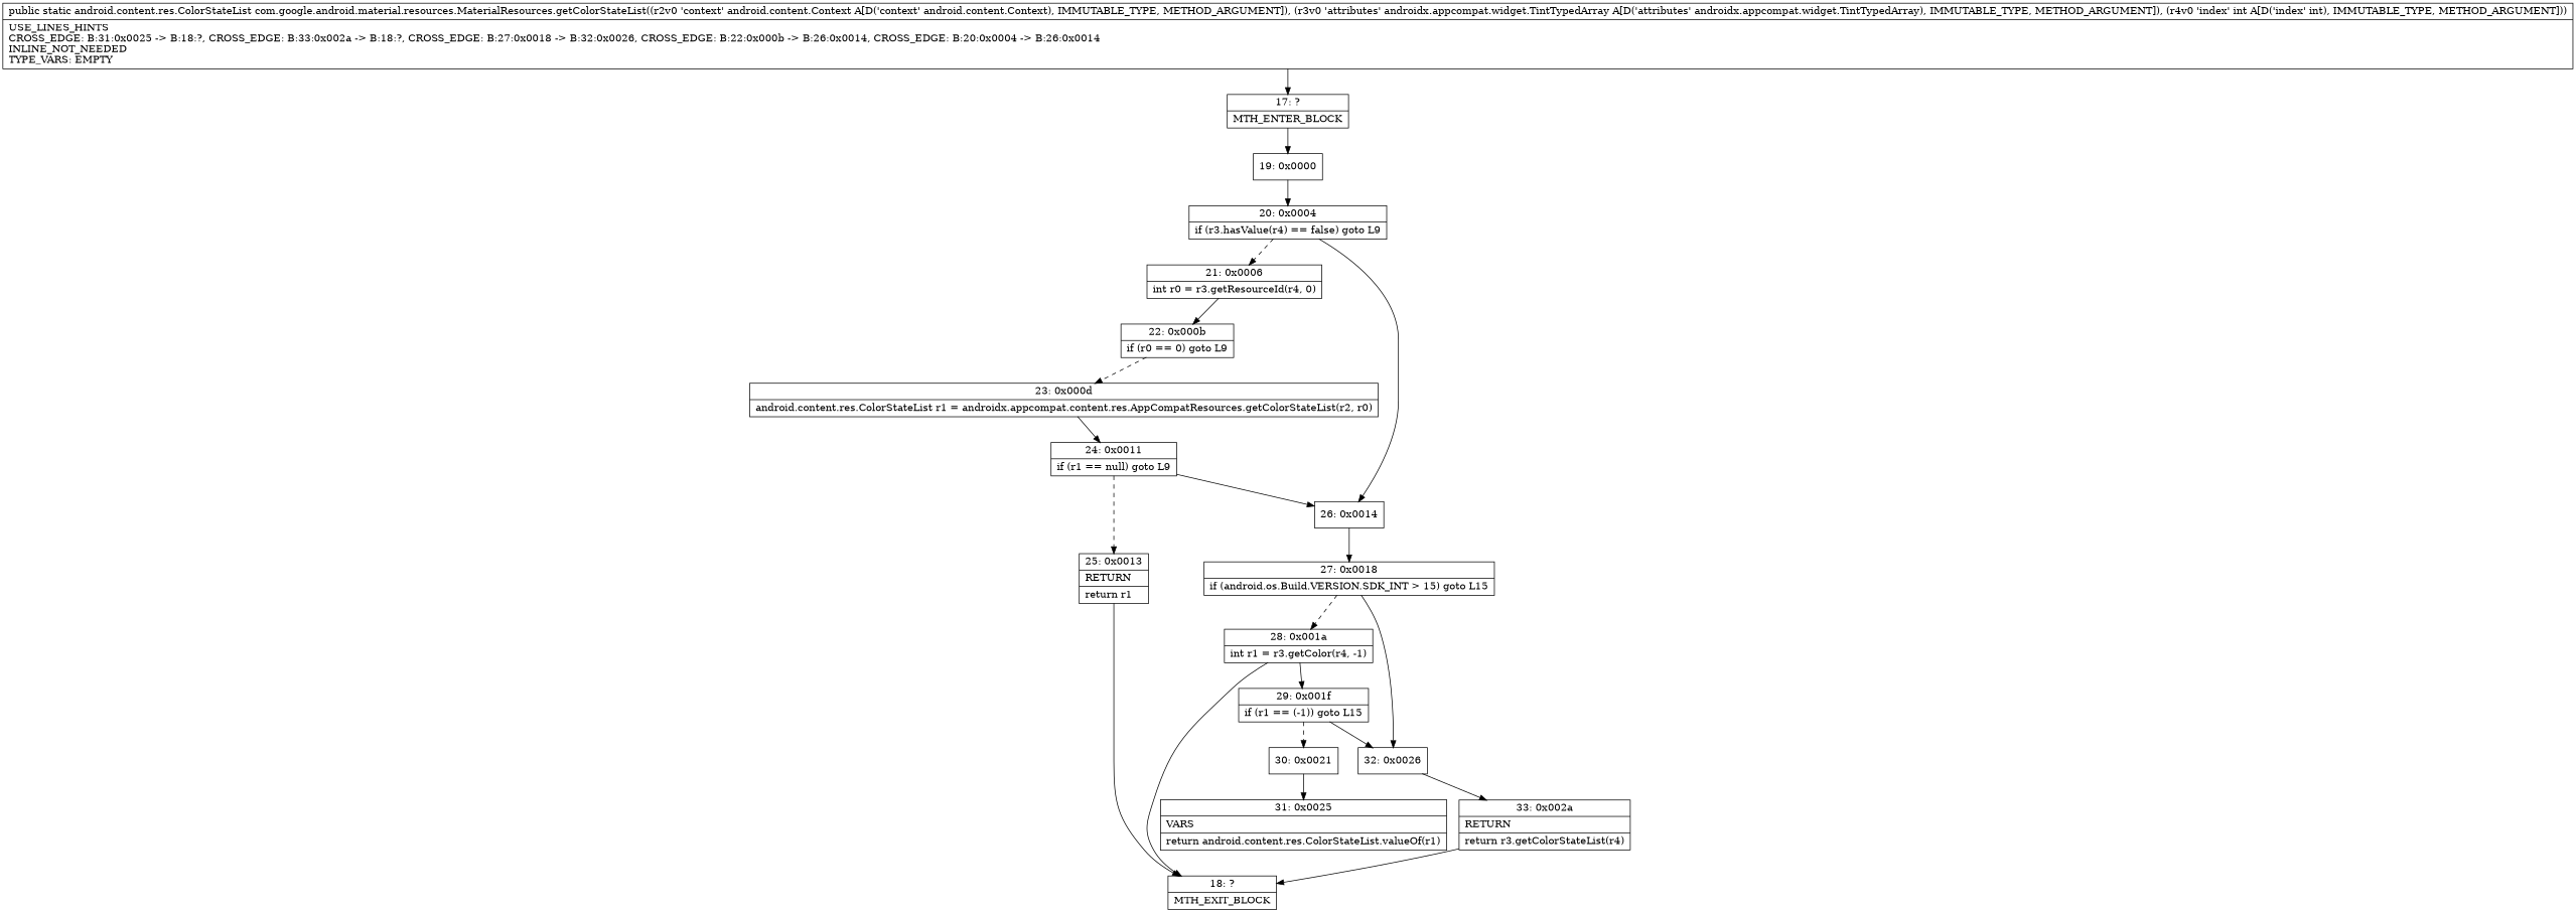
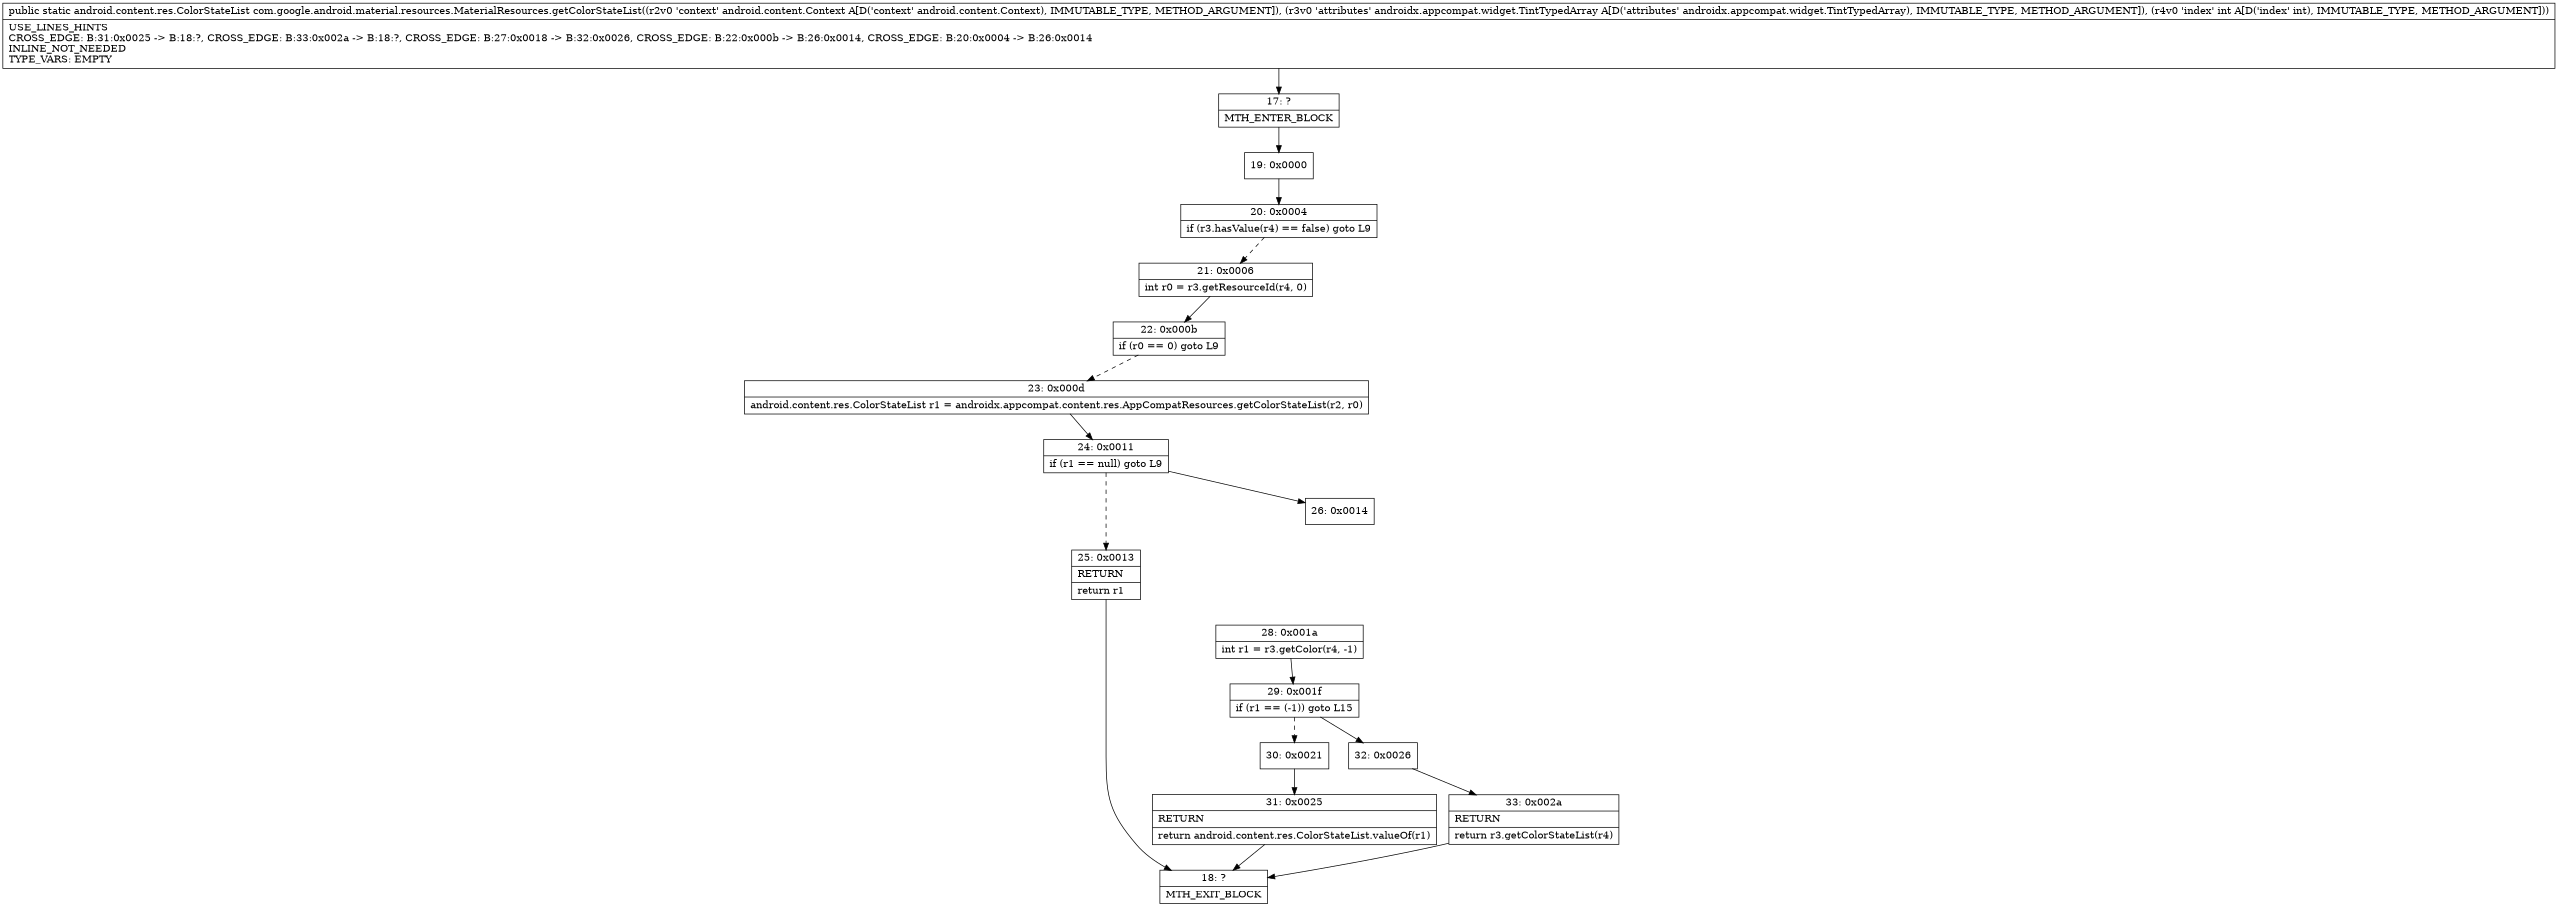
  digraph {
    node [shape=record]
    n1 [label="{17\:\ ?|MTH_ENTER_BLOCK\l}"]
    n2 [label="{19\:\ 0x0000}"]
    n3 [label="{20\:\ 0x0004|if (r3.hasValue(r4) == false) goto L9\l}"]
    n4 [label="{21\:\ 0x0006|int r0 = r3.getResourceId(r4, 0)\l}"]
    n5 [label="{26\:\ 0x0014}"]
    n6 [label="{22\:\ 0x000b|if (r0 == 0) goto L9\l}"]
-   n7 [label="{27\:\ 0x0018|if (android.os.Build.VERSION.SDK_INT \> 15) goto L15\l}"]
    n8 [label="{23\:\ 0x000d|android.content.res.ColorStateList r1 = androidx.appcompat.content.res.AppCompatResources.getColorStateList(r2, r0)\l}"]
    n9 [label="{24\:\ 0x0011|if (r1 == null) goto L9\l}"]
    n10 [label="{25\:\ 0x0013|RETURN\l|return r1\l}"]
    n11 [label="{18\:\ ?|MTH_EXIT_BLOCK\l}"]
    n12 [label="{28\:\ 0x001a|int r1 = r3.getColor(r4, \-1)\l}"]
    n13 [label="{32\:\ 0x0026}"]
    n14 [label="{29\:\ 0x001f|if (r1 == (\-1)) goto L15\l}"]
    n15 [label="{33\:\ 0x002a|RETURN\l|return r3.getColorStateList(r4)\l}"]
    n16 [label="{30\:\ 0x0021}"]
-   n17 [label="{31\:\ 0x0025|VARS\l|return android.content.res.ColorStateList.valueOf(r1)\l}"]
+   n17 [label="{31\:\ 0x0025|RETURN\l|return android.content.res.ColorStateList.valueOf(r1)\l}"]
    n18 [label="{public static android.content.res.ColorStateList com.google.android.material.resources.MaterialResources.getColorStateList((r2v0 'context' android.content.Context A[D('context' android.content.Context), IMMUTABLE_TYPE, METHOD_ARGUMENT]), (r3v0 'attributes' androidx.appcompat.widget.TintTypedArray A[D('attributes' androidx.appcompat.widget.TintTypedArray), IMMUTABLE_TYPE, METHOD_ARGUMENT]), (r4v0 'index' int A[D('index' int), IMMUTABLE_TYPE, METHOD_ARGUMENT]))  | USE_LINES_HINTS\lCROSS_EDGE: B:31:0x0025 \-\> B:18:?, CROSS_EDGE: B:33:0x002a \-\> B:18:?, CROSS_EDGE: B:27:0x0018 \-\> B:32:0x0026, CROSS_EDGE: B:22:0x000b \-\> B:26:0x0014, CROSS_EDGE: B:20:0x0004 \-\> B:26:0x0014\lINLINE_NOT_NEEDED\lTYPE_VARS: EMPTY\l}"]
    n1 -> n2
    n2 -> n3
    n3 -> n4 [style=dashed]
-   n3 -> n5
    n4 -> n6
-   n5 -> n7
    n6 -> n8 [style=dashed]
-   n7 -> n12 [style=dashed]
-   n7 -> n13
    n8 -> n9
    n9 -> n5
    n9 -> n10 [style=dashed]
    n10 -> n11
    n12 -> n14
    n13 -> n15
    n14 -> n13
    n14 -> n16 [style=dashed]
    n15 -> n11
    n16 -> n17
-   n12 -> n11
+   n17 -> n11
    n18 -> n1
  }
